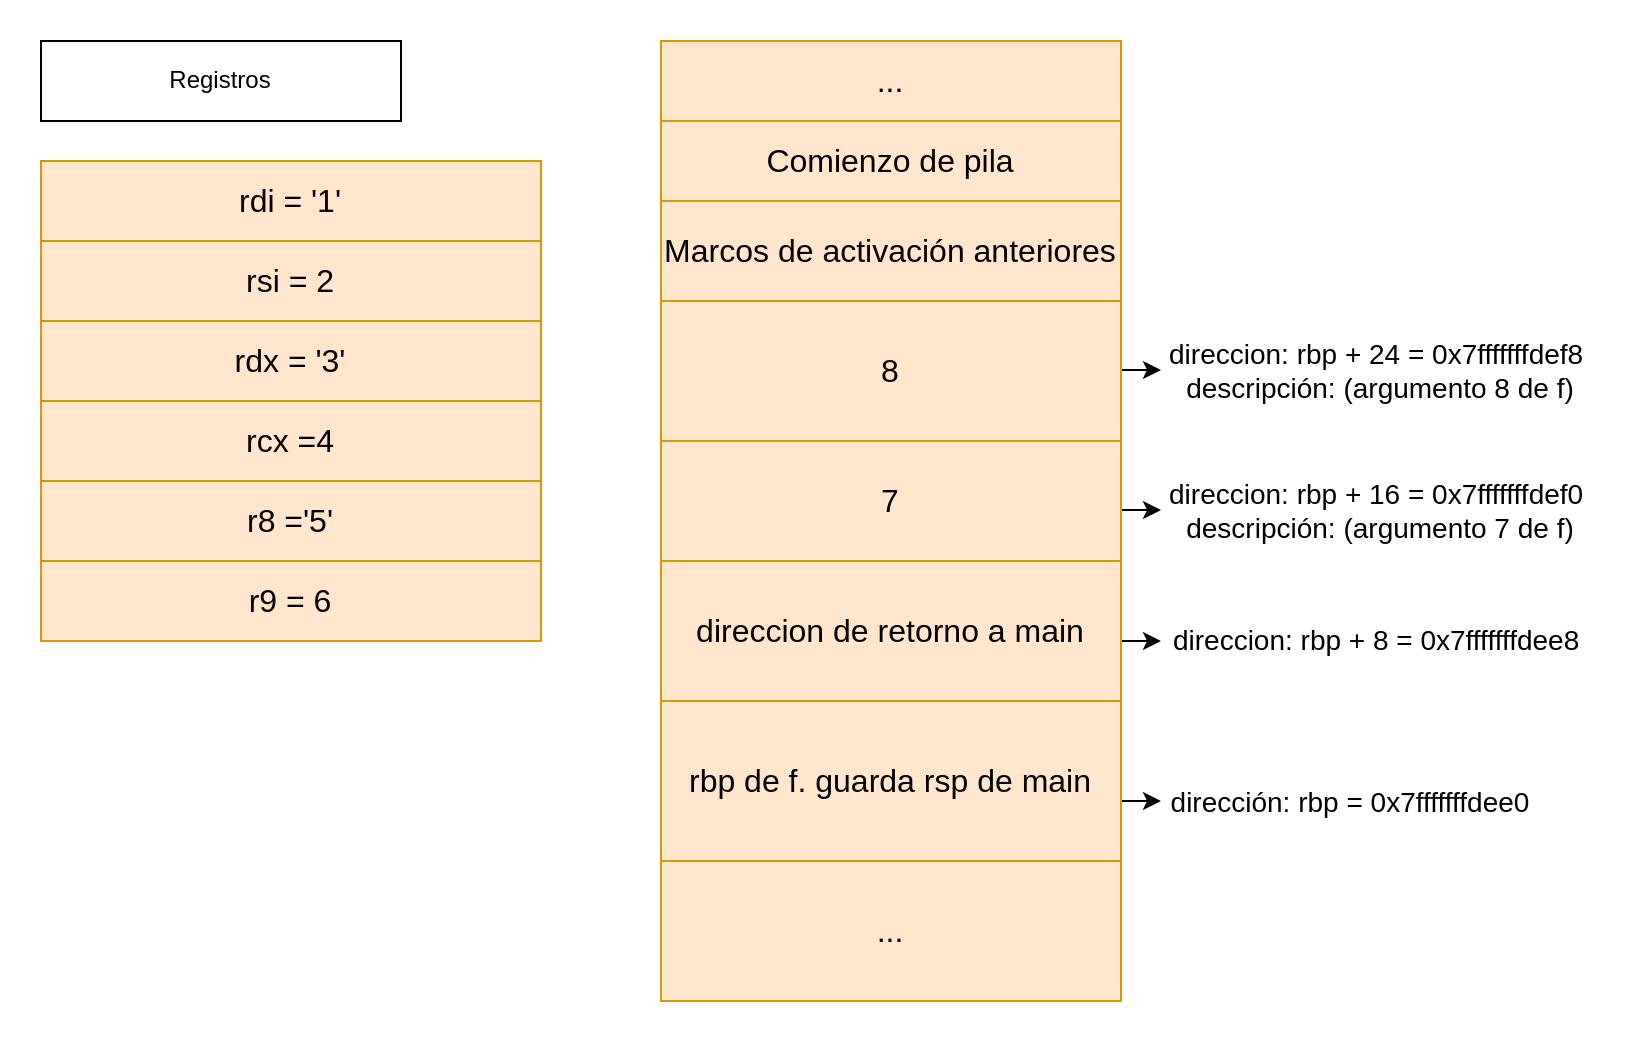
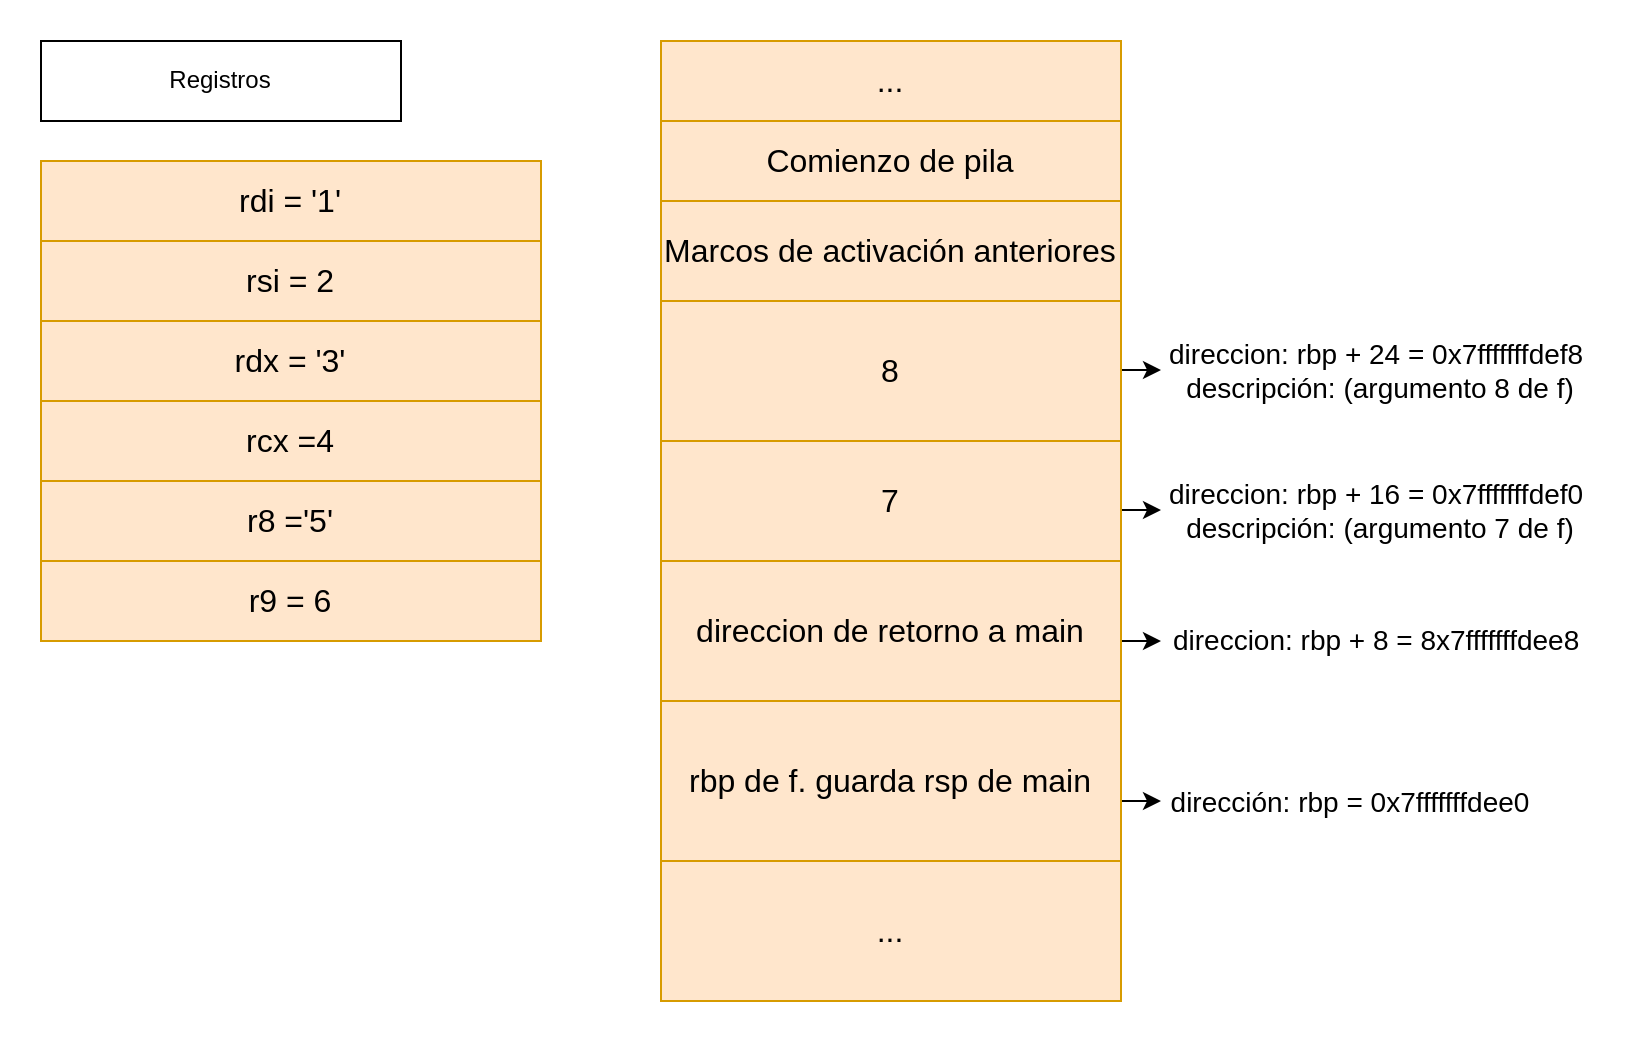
  <mxCell id="0" />
  <mxCell id="1" parent="0" />
  <mxCell id="2" value="" style="endArrow=classic;html=1;rounded=0;" parent="1" edge="1"><mxGeometry width="50" height="50" relative="1" as="geometry"><mxPoint x="509" y="184.5" as="sourcePoint" /><mxPoint x="580" y="184.5" as="targetPoint" /><Array as="points" /></mxGeometry></mxCell>
  <mxCell id="3" value="&lt;font style=&quot;font-size: 14px;&quot;&gt;direccion: rbp + 24 = 0x7fffffffdef8&amp;nbsp; descripción: (argumento 8 de f)&lt;/font&gt;" style="text;html=1;strokeColor=none;fillColor=none;align=center;verticalAlign=middle;whiteSpace=wrap;overflow=hidden;" parent="1" vertex="1"><mxGeometry x="580" y="160" width="220" height="50" as="geometry" /></mxCell>
  <mxCell id="4" value="" style="endArrow=classic;html=1;rounded=0;" parent="1" edge="1"><mxGeometry width="50" height="50" relative="1" as="geometry"><mxPoint x="509" y="254.5" as="sourcePoint" /><mxPoint x="580" y="254.5" as="targetPoint" /><Array as="points" /></mxGeometry></mxCell>
  <mxCell id="5" value="&lt;font style=&quot;font-size: 14px;&quot;&gt;dirección: rbp = 0x7fffffffdee0&lt;/font&gt;" style="text;html=1;strokeColor=none;fillColor=none;align=center;verticalAlign=middle;whiteSpace=wrap;overflow=hidden;" parent="1" vertex="1"><mxGeometry x="580" y="390" width="190" height="20" as="geometry" /></mxCell>
  <mxCell id="6" value="" style="endArrow=classic;html=1;rounded=0;" parent="1" edge="1"><mxGeometry width="50" height="50" relative="1" as="geometry"><mxPoint x="509" y="400" as="sourcePoint" /><mxPoint x="580" y="400" as="targetPoint" /><Array as="points" /></mxGeometry></mxCell>
  <mxCell id="7" value="&lt;font style=&quot;font-size: 14px;&quot;&gt;direccion: rbp + 16 = 0x7fffffffdef0&amp;nbsp; descripción: (argumento 7 de f)&lt;/font&gt;" style="text;html=1;strokeColor=none;fillColor=none;align=center;verticalAlign=middle;whiteSpace=wrap;overflow=hidden;" parent="1" vertex="1"><mxGeometry x="580" y="230" width="220" height="50" as="geometry" /></mxCell>
  <mxCell id="8" value="" style="endArrow=classic;html=1;rounded=0;" parent="1" edge="1"><mxGeometry width="50" height="50" relative="1" as="geometry"><mxPoint x="509" y="320" as="sourcePoint" /><mxPoint x="580" y="320" as="targetPoint" /><Array as="points" /></mxGeometry></mxCell>
- <mxCell id="9" value="&lt;font style=&quot;font-size: 14px;&quot;&gt;direccion: rbp + 8 = 0x7fffffffdee8&amp;nbsp; &lt;br&gt;&lt;/font&gt;" style="text;html=1;strokeColor=none;fillColor=none;align=center;verticalAlign=middle;whiteSpace=wrap;overflow=hidden;" parent="1" vertex="1"><mxGeometry x="580" y="295" width="220" height="50" as="geometry" /></mxCell>
+ <mxCell id="9" value="&lt;font style=&quot;font-size: 14px;&quot;&gt;direccion: rbp + 8 = 8x7fffffffdee8&amp;nbsp; &lt;br&gt;&lt;/font&gt;" style="text;html=1;strokeColor=none;fillColor=none;align=center;verticalAlign=middle;whiteSpace=wrap;overflow=hidden;" parent="1" vertex="1"><mxGeometry x="580" y="295" width="220" height="50" as="geometry" /></mxCell>
  <mxCell id="10" value="" style="shape=table;startSize=0;container=1;collapsible=0;childLayout=tableLayout;fontSize=16;fillColor=#ffe6cc;strokeColor=#d79b00;" parent="1" vertex="1"><mxGeometry x="330" y="20" width="230" height="480" as="geometry" /></mxCell>
  <mxCell id="11" style="shape=tableRow;horizontal=0;startSize=0;swimlaneHead=0;swimlaneBody=0;strokeColor=inherit;top=0;left=0;bottom=0;right=0;collapsible=0;dropTarget=0;fillColor=none;points=[[0,0.5],[1,0.5]];portConstraint=eastwest;fontSize=16;" parent="10" vertex="1"><mxGeometry width="230" height="40" as="geometry" /></mxCell>
  <mxCell id="12" value="..." style="shape=partialRectangle;html=1;whiteSpace=wrap;connectable=0;strokeColor=inherit;overflow=hidden;fillColor=none;top=0;left=0;bottom=0;right=0;pointerEvents=1;fontSize=16;" parent="11" vertex="1"><mxGeometry width="230" height="40" as="geometry"><mxRectangle width="230" height="40" as="alternateBounds" /></mxGeometry></mxCell>
  <mxCell id="13" value="" style="shape=tableRow;horizontal=0;startSize=0;swimlaneHead=0;swimlaneBody=0;strokeColor=inherit;top=0;left=0;bottom=0;right=0;collapsible=0;dropTarget=0;fillColor=none;points=[[0,0.5],[1,0.5]];portConstraint=eastwest;fontSize=16;" parent="10" vertex="1"><mxGeometry y="40" width="230" height="40" as="geometry" /></mxCell>
  <mxCell id="14" value="Comienzo de pila" style="shape=partialRectangle;html=1;whiteSpace=wrap;connectable=0;strokeColor=inherit;overflow=hidden;fillColor=none;top=0;left=0;bottom=0;right=0;pointerEvents=1;fontSize=16;" parent="13" vertex="1"><mxGeometry width="230" height="40" as="geometry"><mxRectangle width="230" height="40" as="alternateBounds" /></mxGeometry></mxCell>
  <mxCell id="15" value="" style="shape=tableRow;horizontal=0;startSize=0;swimlaneHead=0;swimlaneBody=0;strokeColor=inherit;top=0;left=0;bottom=0;right=0;collapsible=0;dropTarget=0;fillColor=none;points=[[0,0.5],[1,0.5]];portConstraint=eastwest;fontSize=16;" parent="10" vertex="1"><mxGeometry y="80" width="230" height="50" as="geometry" /></mxCell>
  <mxCell id="16" value="Marcos de activación anteriores" style="shape=partialRectangle;html=1;whiteSpace=wrap;connectable=0;strokeColor=inherit;overflow=hidden;fillColor=none;top=0;left=0;bottom=0;right=0;pointerEvents=1;fontSize=16;" parent="15" vertex="1"><mxGeometry width="230" height="50" as="geometry"><mxRectangle width="230" height="50" as="alternateBounds" /></mxGeometry></mxCell>
  <mxCell id="17" style="shape=tableRow;horizontal=0;startSize=0;swimlaneHead=0;swimlaneBody=0;strokeColor=inherit;top=0;left=0;bottom=0;right=0;collapsible=0;dropTarget=0;fillColor=none;points=[[0,0.5],[1,0.5]];portConstraint=eastwest;fontSize=16;" parent="10" vertex="1"><mxGeometry y="130" width="230" height="70" as="geometry" /></mxCell>
  <mxCell id="18" value="8" style="shape=partialRectangle;html=1;whiteSpace=wrap;connectable=0;strokeColor=inherit;overflow=hidden;fillColor=none;top=0;left=0;bottom=0;right=0;pointerEvents=1;fontSize=16;" parent="17" vertex="1"><mxGeometry width="230" height="70" as="geometry"><mxRectangle width="230" height="70" as="alternateBounds" /></mxGeometry></mxCell>
  <mxCell id="19" style="shape=tableRow;horizontal=0;startSize=0;swimlaneHead=0;swimlaneBody=0;strokeColor=inherit;top=0;left=0;bottom=0;right=0;collapsible=0;dropTarget=0;fillColor=none;points=[[0,0.5],[1,0.5]];portConstraint=eastwest;fontSize=16;" parent="10" vertex="1"><mxGeometry y="200" width="230" height="60" as="geometry" /></mxCell>
  <mxCell id="20" value="7" style="shape=partialRectangle;html=1;whiteSpace=wrap;connectable=0;strokeColor=inherit;overflow=hidden;fillColor=none;top=0;left=0;bottom=0;right=0;pointerEvents=1;fontSize=16;" parent="19" vertex="1"><mxGeometry width="230" height="60" as="geometry"><mxRectangle width="230" height="60" as="alternateBounds" /></mxGeometry></mxCell>
  <mxCell id="21" style="shape=tableRow;horizontal=0;startSize=0;swimlaneHead=0;swimlaneBody=0;strokeColor=inherit;top=0;left=0;bottom=0;right=0;collapsible=0;dropTarget=0;fillColor=none;points=[[0,0.5],[1,0.5]];portConstraint=eastwest;fontSize=16;" parent="10" vertex="1"><mxGeometry y="260" width="230" height="70" as="geometry" /></mxCell>
  <mxCell id="22" value="direccion de retorno a main" style="shape=partialRectangle;html=1;whiteSpace=wrap;connectable=0;strokeColor=inherit;overflow=hidden;fillColor=none;top=0;left=0;bottom=0;right=0;pointerEvents=1;fontSize=16;" parent="21" vertex="1"><mxGeometry width="230" height="70" as="geometry"><mxRectangle width="230" height="70" as="alternateBounds" /></mxGeometry></mxCell>
  <mxCell id="23" style="shape=tableRow;horizontal=0;startSize=0;swimlaneHead=0;swimlaneBody=0;strokeColor=inherit;top=0;left=0;bottom=0;right=0;collapsible=0;dropTarget=0;fillColor=none;points=[[0,0.5],[1,0.5]];portConstraint=eastwest;fontSize=16;" parent="10" vertex="1"><mxGeometry y="330" width="230" height="80" as="geometry" /></mxCell>
  <mxCell id="24" value="rbp de f. guarda rsp de main" style="shape=partialRectangle;html=1;whiteSpace=wrap;connectable=0;strokeColor=inherit;overflow=hidden;fillColor=none;top=0;left=0;bottom=0;right=0;pointerEvents=1;fontSize=16;" parent="23" vertex="1"><mxGeometry width="230" height="80" as="geometry"><mxRectangle width="230" height="80" as="alternateBounds" /></mxGeometry></mxCell>
  <mxCell id="25" style="shape=tableRow;horizontal=0;startSize=0;swimlaneHead=0;swimlaneBody=0;strokeColor=inherit;top=0;left=0;bottom=0;right=0;collapsible=0;dropTarget=0;fillColor=none;points=[[0,0.5],[1,0.5]];portConstraint=eastwest;fontSize=16;" parent="10" vertex="1"><mxGeometry y="410" width="230" height="70" as="geometry" /></mxCell>
  <mxCell id="26" value="..." style="shape=partialRectangle;html=1;whiteSpace=wrap;connectable=0;strokeColor=inherit;overflow=hidden;fillColor=none;top=0;left=0;bottom=0;right=0;pointerEvents=1;fontSize=16;" parent="25" vertex="1"><mxGeometry width="230" height="70" as="geometry"><mxRectangle width="230" height="70" as="alternateBounds" /></mxGeometry></mxCell>
  <mxCell id="27" value="Registros" style="rounded=0;whiteSpace=wrap;html=1;" parent="1" vertex="1"><mxGeometry x="20" y="20" width="180" height="40" as="geometry" /></mxCell>
  <mxCell id="28" value="" style="shape=table;startSize=0;container=1;collapsible=0;childLayout=tableLayout;fontSize=16;fillColor=#ffe6cc;strokeColor=#d79b00;" parent="1" vertex="1"><mxGeometry x="20" y="80" width="250" height="240" as="geometry" /></mxCell>
  <mxCell id="29" style="shape=tableRow;horizontal=0;startSize=0;swimlaneHead=0;swimlaneBody=0;strokeColor=inherit;top=0;left=0;bottom=0;right=0;collapsible=0;dropTarget=0;fillColor=none;points=[[0,0.5],[1,0.5]];portConstraint=eastwest;fontSize=16;" parent="28" vertex="1"><mxGeometry width="250" height="40" as="geometry" /></mxCell>
  <mxCell id="30" value="rdi = '1'" style="shape=partialRectangle;html=1;whiteSpace=wrap;connectable=0;strokeColor=inherit;overflow=hidden;fillColor=none;top=0;left=0;bottom=0;right=0;pointerEvents=1;fontSize=16;" parent="29" vertex="1"><mxGeometry width="250" height="40" as="geometry"><mxRectangle width="250" height="40" as="alternateBounds" /></mxGeometry></mxCell>
  <mxCell id="31" style="shape=tableRow;horizontal=0;startSize=0;swimlaneHead=0;swimlaneBody=0;strokeColor=inherit;top=0;left=0;bottom=0;right=0;collapsible=0;dropTarget=0;fillColor=none;points=[[0,0.5],[1,0.5]];portConstraint=eastwest;fontSize=16;" parent="28" vertex="1"><mxGeometry y="40" width="250" height="40" as="geometry" /></mxCell>
  <mxCell id="32" value="rsi = 2" style="shape=partialRectangle;html=1;whiteSpace=wrap;connectable=0;strokeColor=inherit;overflow=hidden;fillColor=none;top=0;left=0;bottom=0;right=0;pointerEvents=1;fontSize=16;" parent="31" vertex="1"><mxGeometry width="250" height="40" as="geometry"><mxRectangle width="250" height="40" as="alternateBounds" /></mxGeometry></mxCell>
  <mxCell id="33" style="shape=tableRow;horizontal=0;startSize=0;swimlaneHead=0;swimlaneBody=0;strokeColor=inherit;top=0;left=0;bottom=0;right=0;collapsible=0;dropTarget=0;fillColor=none;points=[[0,0.5],[1,0.5]];portConstraint=eastwest;fontSize=16;" parent="28" vertex="1"><mxGeometry y="80" width="250" height="40" as="geometry" /></mxCell>
  <mxCell id="34" value="rdx = '3'" style="shape=partialRectangle;html=1;whiteSpace=wrap;connectable=0;strokeColor=inherit;overflow=hidden;fillColor=none;top=0;left=0;bottom=0;right=0;pointerEvents=1;fontSize=16;" parent="33" vertex="1"><mxGeometry width="250" height="40" as="geometry"><mxRectangle width="250" height="40" as="alternateBounds" /></mxGeometry></mxCell>
  <mxCell id="35" style="shape=tableRow;horizontal=0;startSize=0;swimlaneHead=0;swimlaneBody=0;strokeColor=inherit;top=0;left=0;bottom=0;right=0;collapsible=0;dropTarget=0;fillColor=none;points=[[0,0.5],[1,0.5]];portConstraint=eastwest;fontSize=16;" parent="28" vertex="1"><mxGeometry y="120" width="250" height="40" as="geometry" /></mxCell>
  <mxCell id="36" value="rcx =4" style="shape=partialRectangle;html=1;whiteSpace=wrap;connectable=0;strokeColor=inherit;overflow=hidden;fillColor=none;top=0;left=0;bottom=0;right=0;pointerEvents=1;fontSize=16;" parent="35" vertex="1"><mxGeometry width="250" height="40" as="geometry"><mxRectangle width="250" height="40" as="alternateBounds" /></mxGeometry></mxCell>
  <mxCell id="37" value="" style="shape=tableRow;horizontal=0;startSize=0;swimlaneHead=0;swimlaneBody=0;strokeColor=inherit;top=0;left=0;bottom=0;right=0;collapsible=0;dropTarget=0;fillColor=none;points=[[0,0.5],[1,0.5]];portConstraint=eastwest;fontSize=16;" parent="28" vertex="1"><mxGeometry y="160" width="250" height="40" as="geometry" /></mxCell>
  <mxCell id="38" value="r8 ='5'" style="shape=partialRectangle;html=1;whiteSpace=wrap;connectable=0;strokeColor=inherit;overflow=hidden;fillColor=none;top=0;left=0;bottom=0;right=0;pointerEvents=1;fontSize=16;" parent="37" vertex="1"><mxGeometry width="250" height="40" as="geometry"><mxRectangle width="250" height="40" as="alternateBounds" /></mxGeometry></mxCell>
  <mxCell id="39" value="" style="shape=tableRow;horizontal=0;startSize=0;swimlaneHead=0;swimlaneBody=0;strokeColor=inherit;top=0;left=0;bottom=0;right=0;collapsible=0;dropTarget=0;fillColor=none;points=[[0,0.5],[1,0.5]];portConstraint=eastwest;fontSize=16;" parent="28" vertex="1"><mxGeometry y="200" width="250" height="40" as="geometry" /></mxCell>
  <mxCell id="40" value="r9 = 6" style="shape=partialRectangle;html=1;whiteSpace=wrap;connectable=0;strokeColor=inherit;overflow=hidden;fillColor=none;top=0;left=0;bottom=0;right=0;pointerEvents=1;fontSize=16;" parent="39" vertex="1"><mxGeometry width="250" height="40" as="geometry"><mxRectangle width="250" height="40" as="alternateBounds" /></mxGeometry></mxCell>
